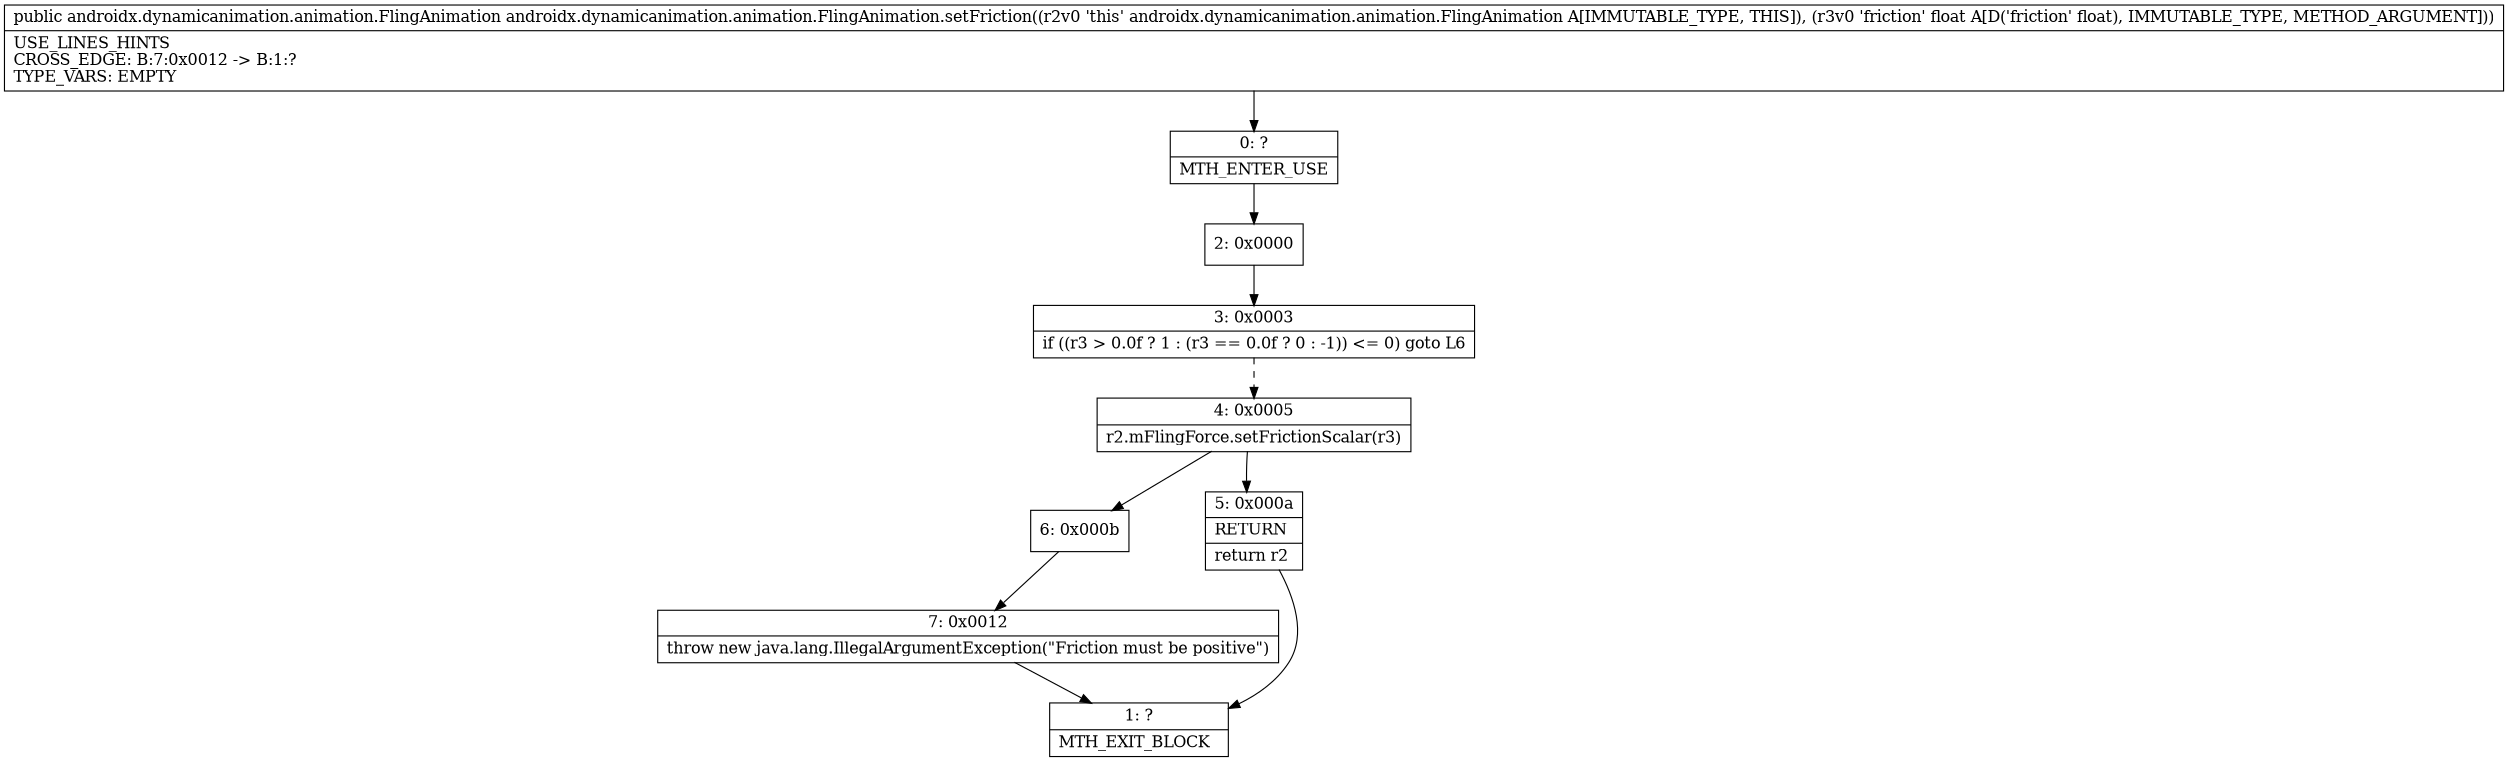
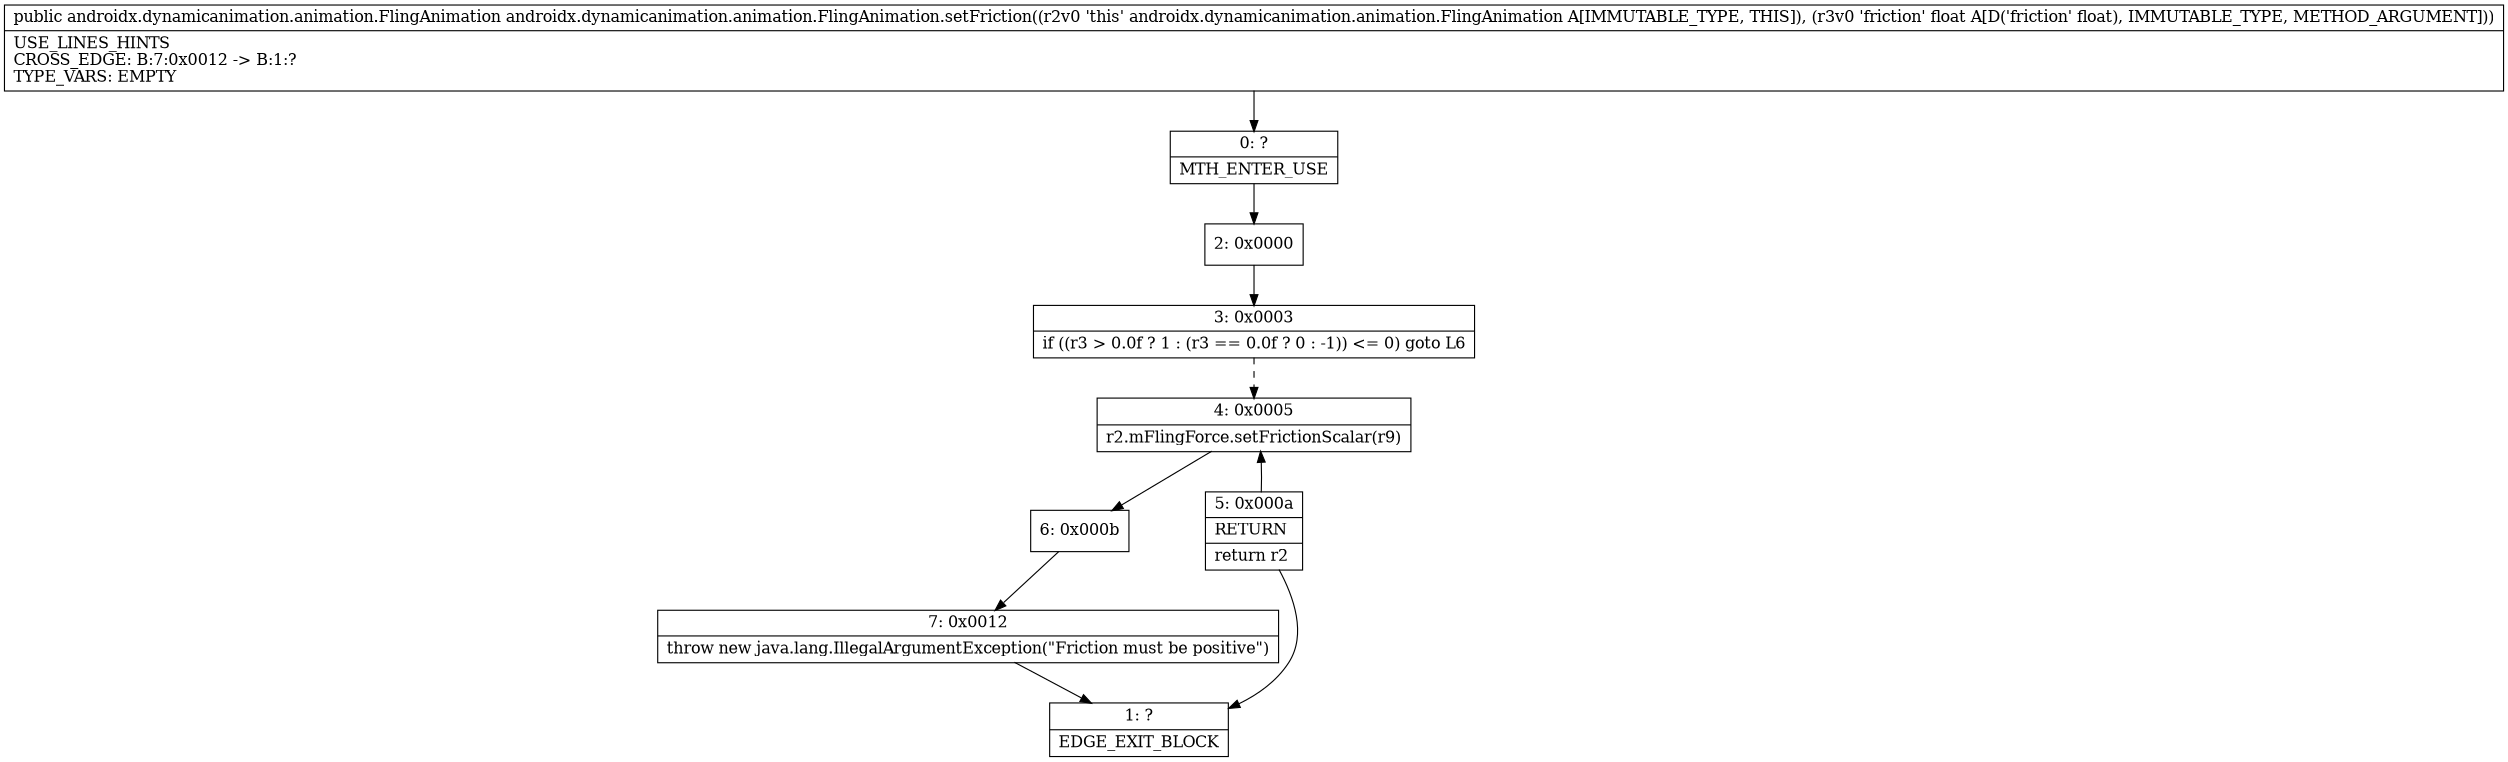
  digraph {
    node [shape=record]
    n1 [label="{0\:\ ?|MTH_ENTER_USE\l}"]
    n2 [label="{2\:\ 0x0000}"]
    n3 [label="{3\:\ 0x0003|if ((r3 \> 0.0f ? 1 : (r3 == 0.0f ? 0 : \-1)) \<= 0) goto L6\l}"]
-   n4 [label="{4\:\ 0x0005|r2.mFlingForce.setFrictionScalar(r3)\l}"]
+   n4 [label="{4\:\ 0x0005|r2.mFlingForce.setFrictionScalar(r9)\l}"]
    n5 [label="{6\:\ 0x000b}"]
    n6 [label="{5\:\ 0x000a|RETURN\l|return r2\l}"]
    n7 [label="{7\:\ 0x0012|throw new java.lang.IllegalArgumentException(\"Friction must be positive\")\l}"]
-   n8 [label="{1\:\ ?|MTH_EXIT_BLOCK\l}"]
+   n8 [label="{1\:\ ?|EDGE_EXIT_BLOCK\l}"]
    n9 [label="{public androidx.dynamicanimation.animation.FlingAnimation androidx.dynamicanimation.animation.FlingAnimation.setFriction((r2v0 'this' androidx.dynamicanimation.animation.FlingAnimation A[IMMUTABLE_TYPE, THIS]), (r3v0 'friction' float A[D('friction' float), IMMUTABLE_TYPE, METHOD_ARGUMENT]))  | USE_LINES_HINTS\lCROSS_EDGE: B:7:0x0012 \-\> B:1:?\lTYPE_VARS: EMPTY\l}"]
    n1 -> n2
    n2 -> n3
    n3 -> n4 [style=dashed]
    n4 -> n5
-   n4 -> n6
+   n6 -> n4
    n5 -> n7
    n6 -> n8
    n7 -> n8
    n9 -> n1
  }
